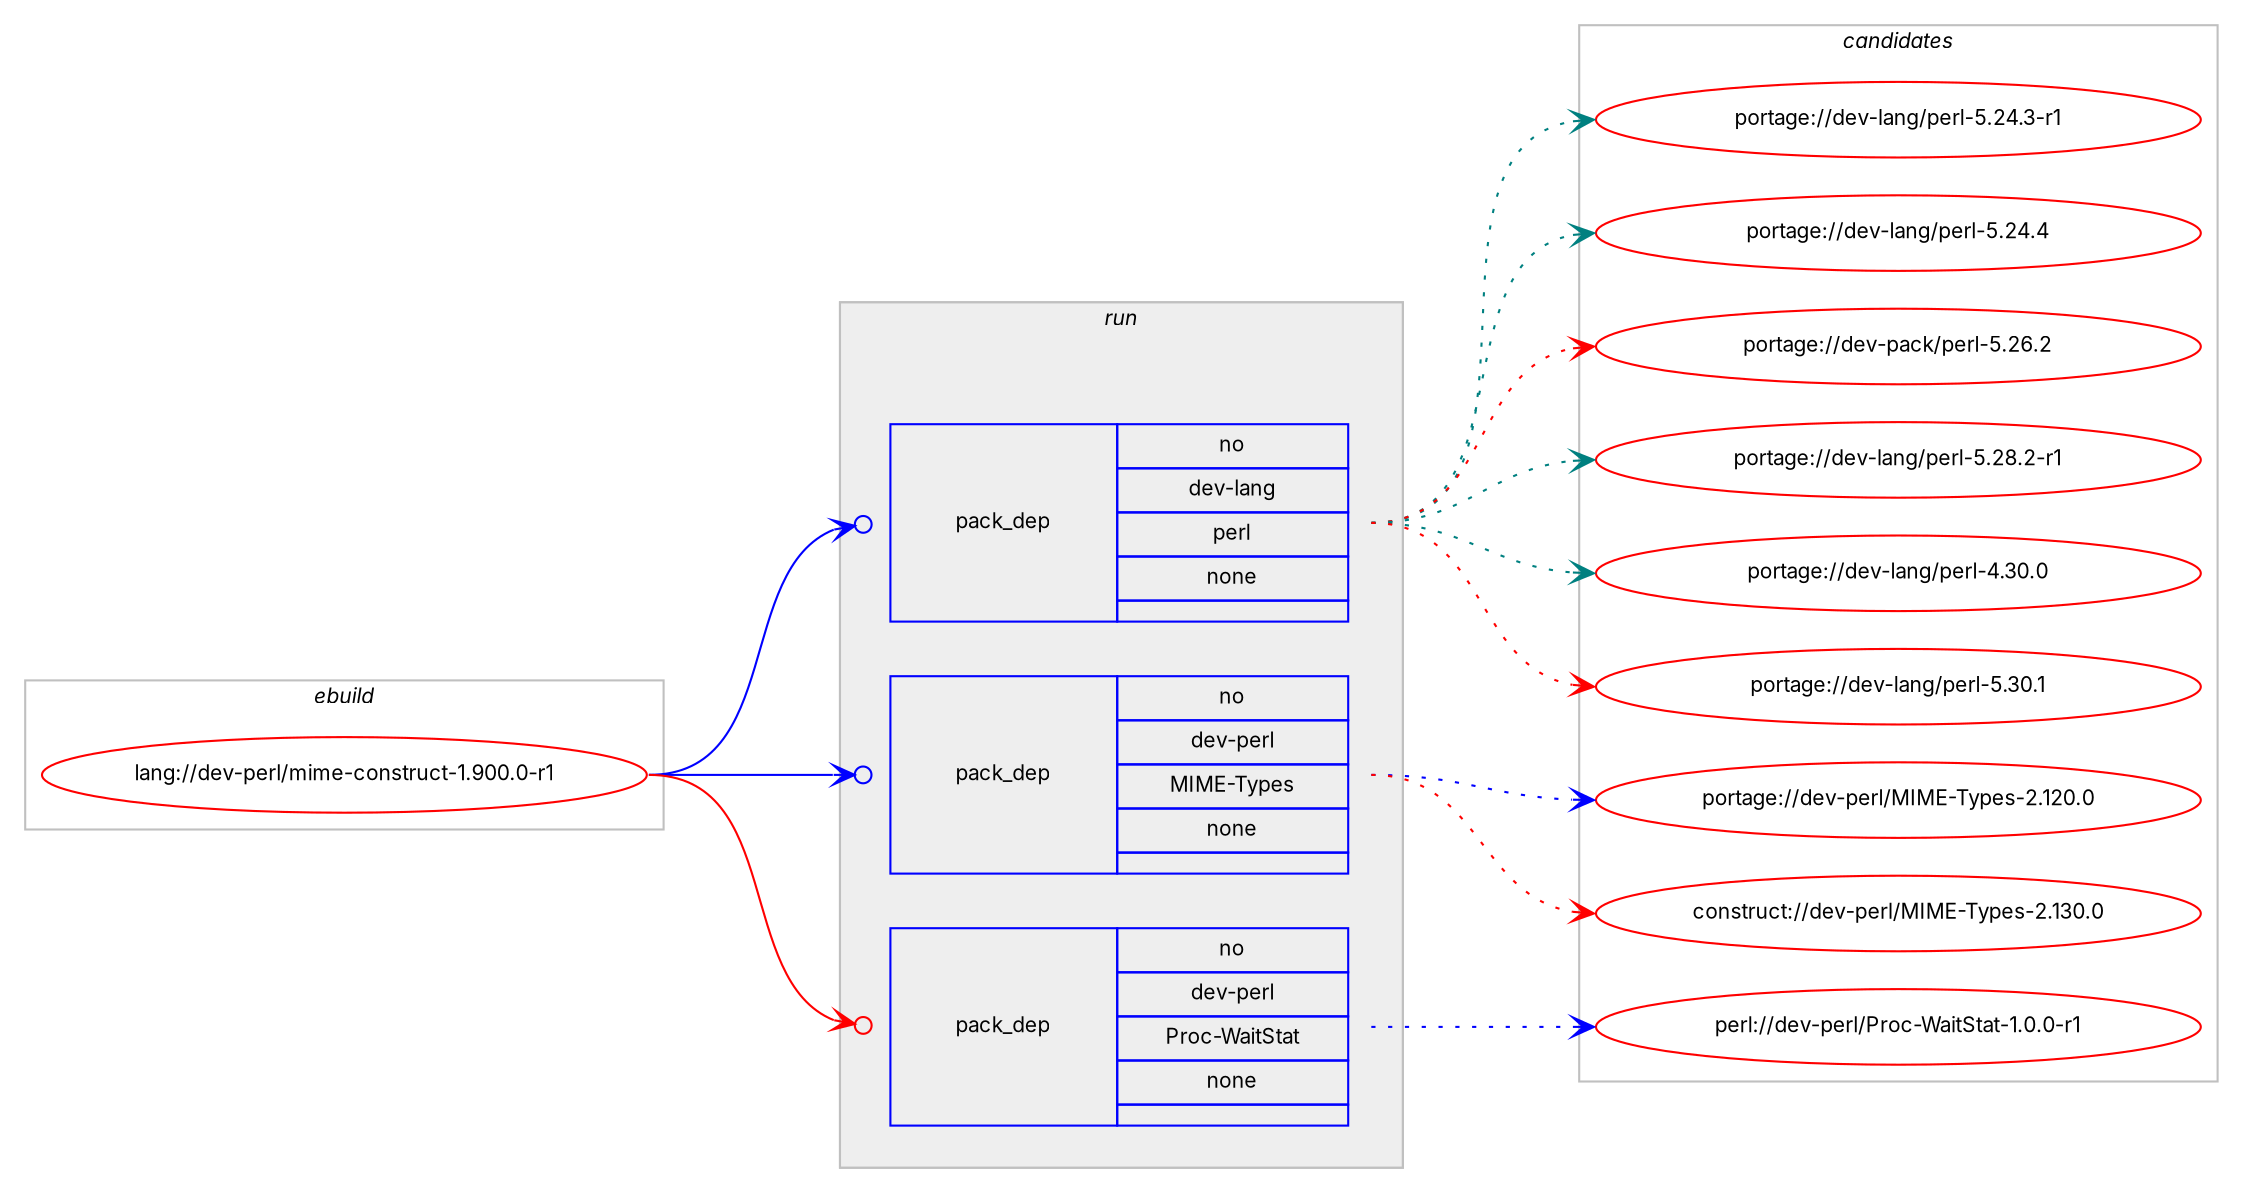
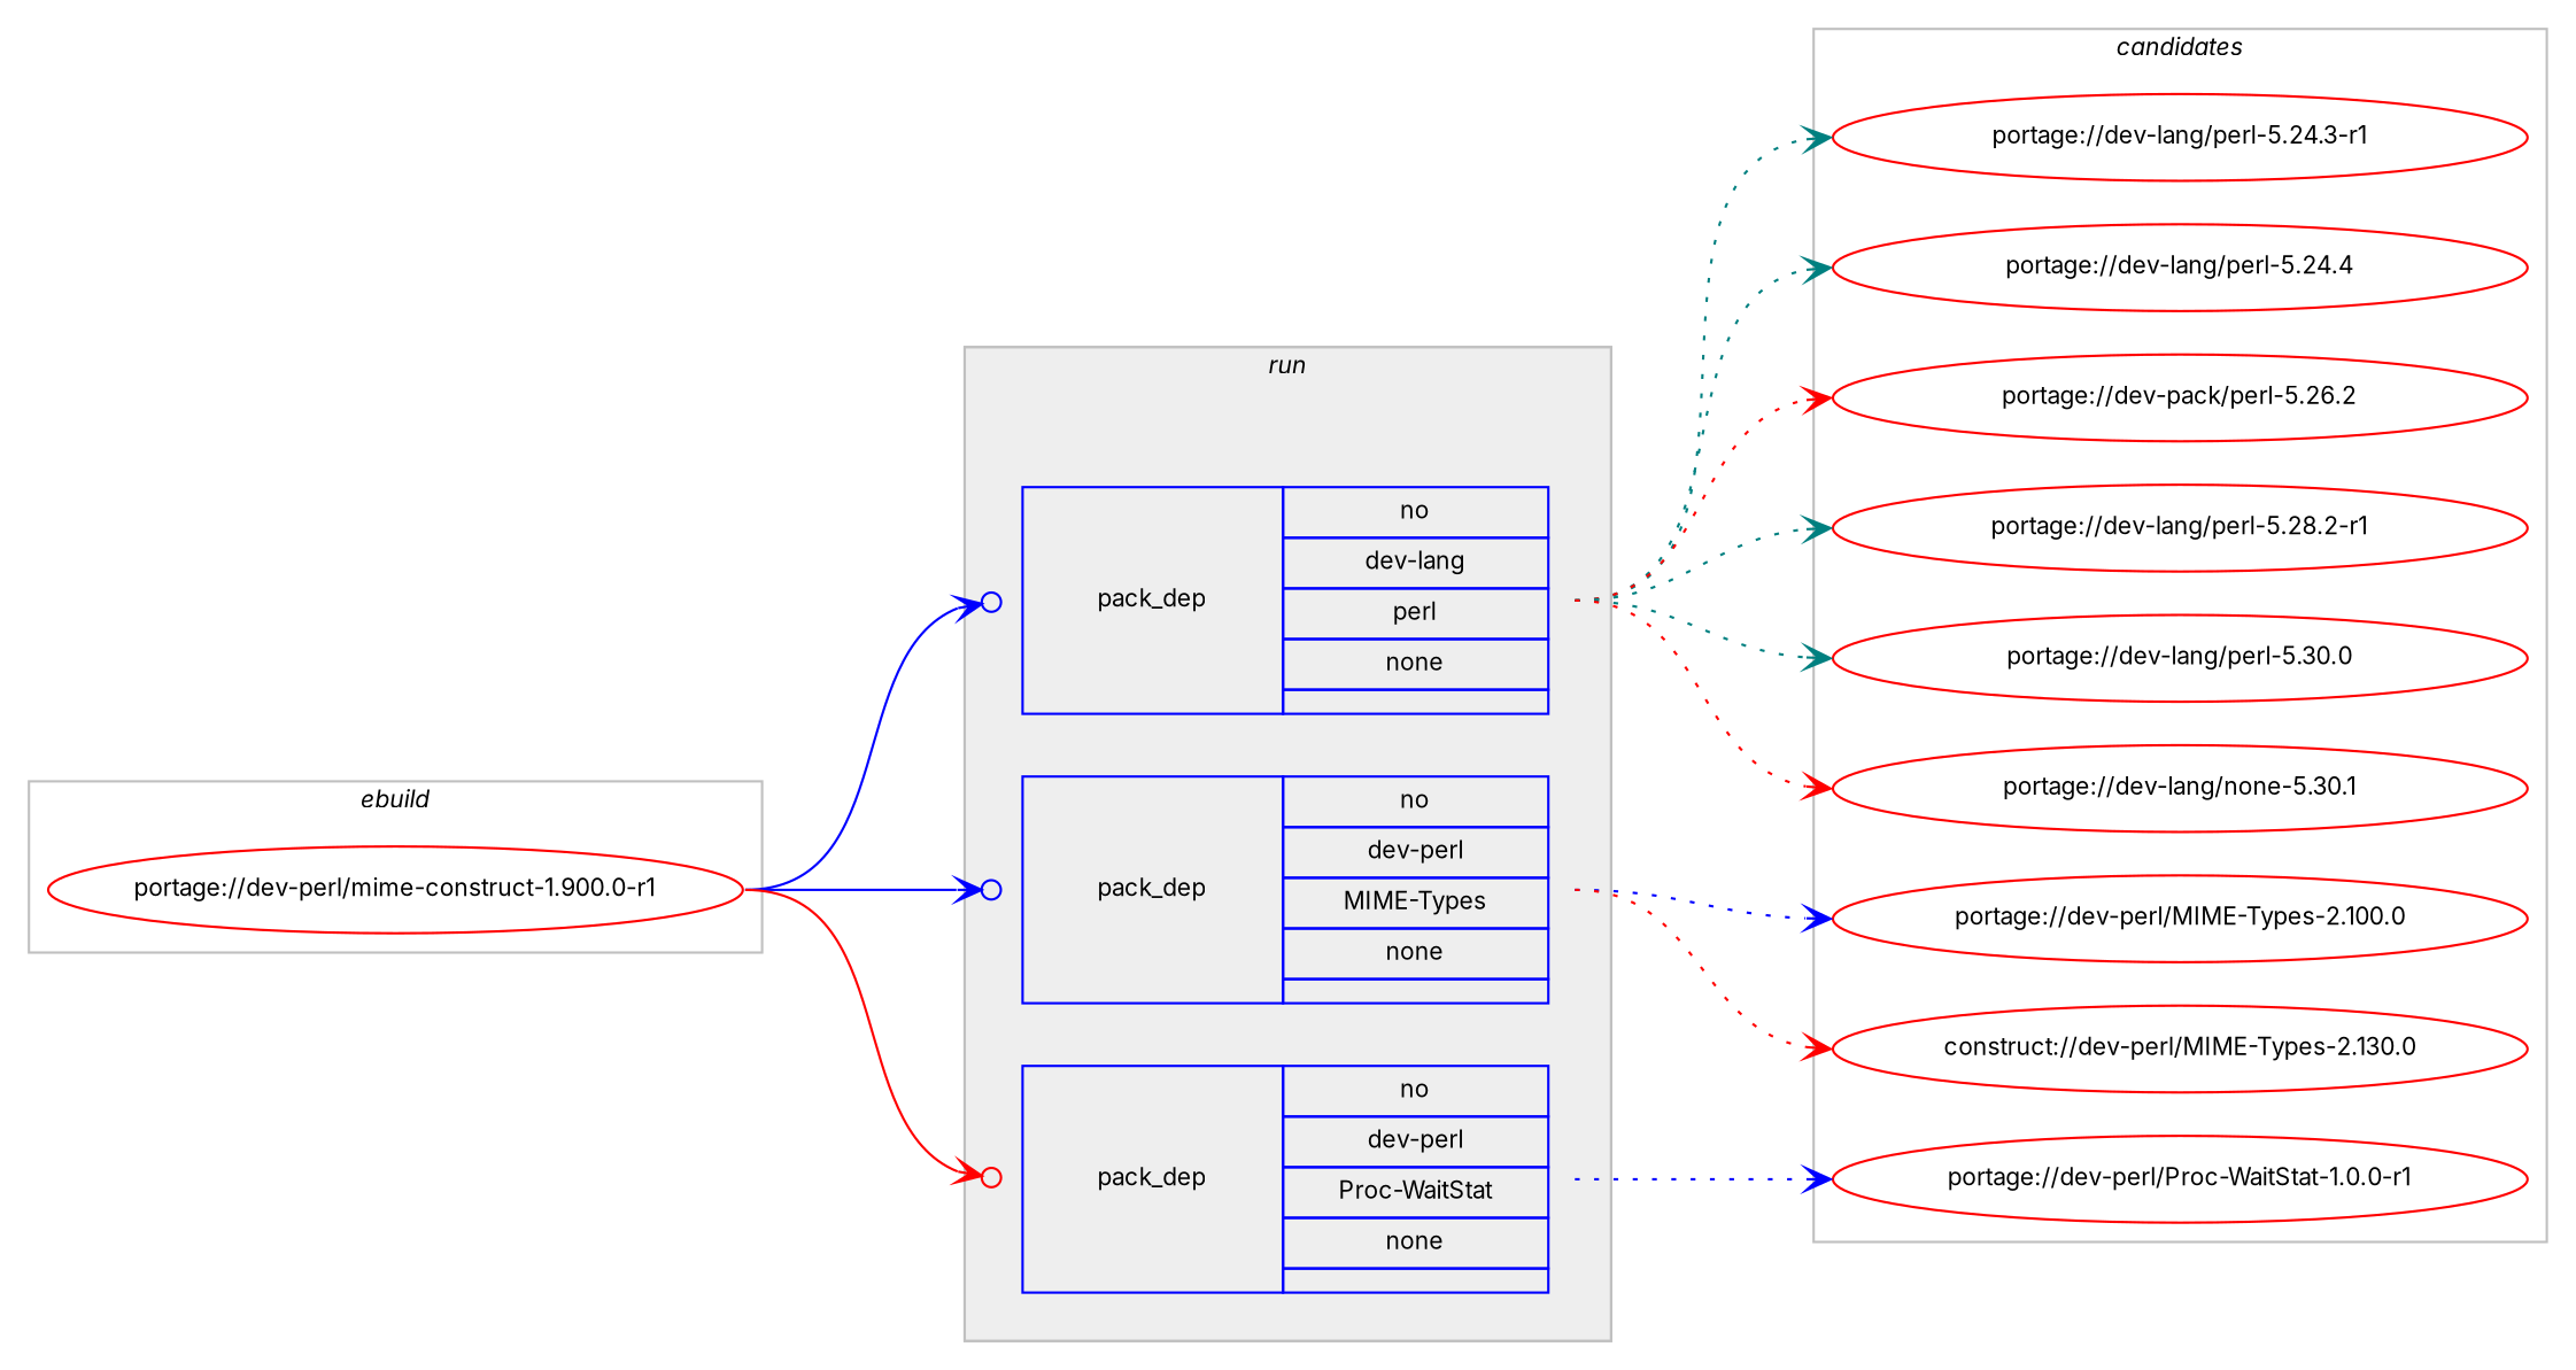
  digraph {
    compound=true
    concentrate=true
    fontname=Inter
    fontsize=10
    newrank=true
    rankdir=LR
    ranksep=1.5
    node [color=red fontname=Inter fontsize=10]
    edge [arrowhead=vee color=blue fontname=Inter headport=w style=dotted tailport=e weight=100]
-   n1 [label="lang://dev-perl/mime-construct-1.900.0-r1" width=4]
+   n1 [label="portage://dev-perl/mime-construct-1.900.0-r1" width=4]
    n2 [color=blue label=<<TABLE BORDER="0" CELLBORDER="1" CELLSPACING="0" CELLPADDING="4" WIDTH="220"><TR><TD ROWSPAN="6" CELLPADDING="30">pack_dep</TD></TR><TR><TD WIDTH="110">no</TD></TR><TR><TD>dev-lang</TD></TR><TR><TD>perl</TD></TR><TR><TD>none</TD></TR><TR><TD></TD></TR></TABLE>> shape=none]
    n3 [color=blue label=<<TABLE BORDER="0" CELLBORDER="1" CELLSPACING="0" CELLPADDING="4" WIDTH="220"><TR><TD ROWSPAN="6" CELLPADDING="30">pack_dep</TD></TR><TR><TD WIDTH="110">no</TD></TR><TR><TD>dev-perl</TD></TR><TR><TD>MIME-Types</TD></TR><TR><TD>none</TD></TR><TR><TD></TD></TR></TABLE>> shape=none]
    n4 [color=blue label=<<TABLE BORDER="0" CELLBORDER="1" CELLSPACING="0" CELLPADDING="4" WIDTH="220"><TR><TD ROWSPAN="6" CELLPADDING="30">pack_dep</TD></TR><TR><TD WIDTH="110">no</TD></TR><TR><TD>dev-perl</TD></TR><TR><TD>Proc-WaitStat</TD></TR><TR><TD>none</TD></TR><TR><TD></TD></TR></TABLE>> shape=none]
    n5 [label="portage://dev-lang/perl-5.24.3-r1" width=4]
    n6 [label="portage://dev-lang/perl-5.24.4" width=4]
    n7 [label="portage://dev-pack/perl-5.26.2" width=4]
    n8 [label="portage://dev-lang/perl-5.28.2-r1" width=4]
-   n9 [label="portage://dev-lang/perl-4.30.0" width=4]
-   n10 [label="portage://dev-lang/perl-5.30.1" width=4]
-   n11 [label="portage://dev-perl/MIME-Types-2.120.0" width=4]
+   n9 [label="portage://dev-lang/perl-5.30.0" width=4]
+   n10 [label="portage://dev-lang/none-5.30.1" width=4]
+   n11 [label="portage://dev-perl/MIME-Types-2.100.0" width=4]
    n12 [label="construct://dev-perl/MIME-Types-2.130.0" width=4]
-   n13 [label="perl://dev-perl/Proc-WaitStat-1.0.0-r1" width=4]
+   n13 [label="portage://dev-perl/Proc-WaitStat-1.0.0-r1" width=4]
    subgraph cluster_1 {
      color=gray
      label=<<i>ebuild</i>>
      rank=same
      n1
    }
    subgraph cluster_2 {
      color=gray
      label=<<i>dependencies</i>>
      subgraph cluster_3 {
        color=gray
        fillcolor="#eeeeee"
        label=<<i>compile</i>>
        style=filled
      }
      subgraph cluster_4 {
        color=gray
        fillcolor="#eeeeee"
        label=<<i>compile and run</i>>
        style=filled
        subgraph sub_5 {
          color=gray
          fillcolor="#eeeeee"
          label=<<i>compile and run</i>>
          style=filled
          n2
        }
        subgraph sub_6 {
          color=gray
          fillcolor="#eeeeee"
          label=<<i>compile and run</i>>
          style=filled
          n3
        }
        subgraph sub_7 {
          color=gray
          fillcolor="#eeeeee"
          label=<<i>compile and run</i>>
          style=filled
          n4
        }
      }
      subgraph cluster_8 {
        color=gray
        fillcolor="#eeeeee"
        label=<<i>run</i>>
        style=filled
      }
    }
    subgraph cluster_9 {
      color=gray
      label=<<i>candidates</i>>
      rank=same
      subgraph sub_10 {
        color=black
        label=<<i>candidates</i>>
        nodesep=1
        rank=same
        n5
        n6
        n7
        n8
        n9
        n10
      }
      subgraph sub_11 {
        color=black
        label=<<i>candidates</i>>
        nodesep=1
        rank=same
        n11
        n12
      }
      subgraph sub_12 {
        color=black
        label=<<i>candidates</i>>
        nodesep=1
        rank=same
        n13
      }
    }
    n1 -> n2 [arrowhead=odotvee style=solid weight=20]
    n1 -> n3 [arrowhead=odotvee style=solid weight=20]
    n1 -> n4 [arrowhead=odotvee color=red style=solid weight=20]
    n2 -> n5 [color=teal]
    n2 -> n6 [color=teal]
    n2 -> n7 [color=red]
    n2 -> n8 [color=teal]
    n2 -> n9 [color=teal]
    n2 -> n10 [color=red]
    n3 -> n11
    n3 -> n12 [color=red]
    n4 -> n13
  }
